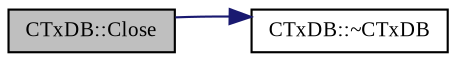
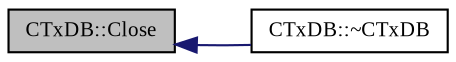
  digraph {
    rankdir=LR
    fontname="Liberation Serif"
    node [color=black fontname="Liberation Serif" fontsize=10 shape=record style=filled]
    n1 [fillcolor=grey75 fontcolor=black height=0.2 label="CTxDB::Close" width=0.4]
    n2 [fillcolor=white height=0.2 label="CTxDB::~CTxDB" width=0.4]
-   n2 -> n1 [color=midnightblue dir=back fontname="Liberation Serif" fontsize=10 labelfontname=Helvetica labelfontsize=10 style=solid]
+   n1 -> n2 [color=midnightblue dir=back fontname="Liberation Serif" fontsize=10 labelfontname=Helvetica labelfontsize=10 style=solid]
  }
